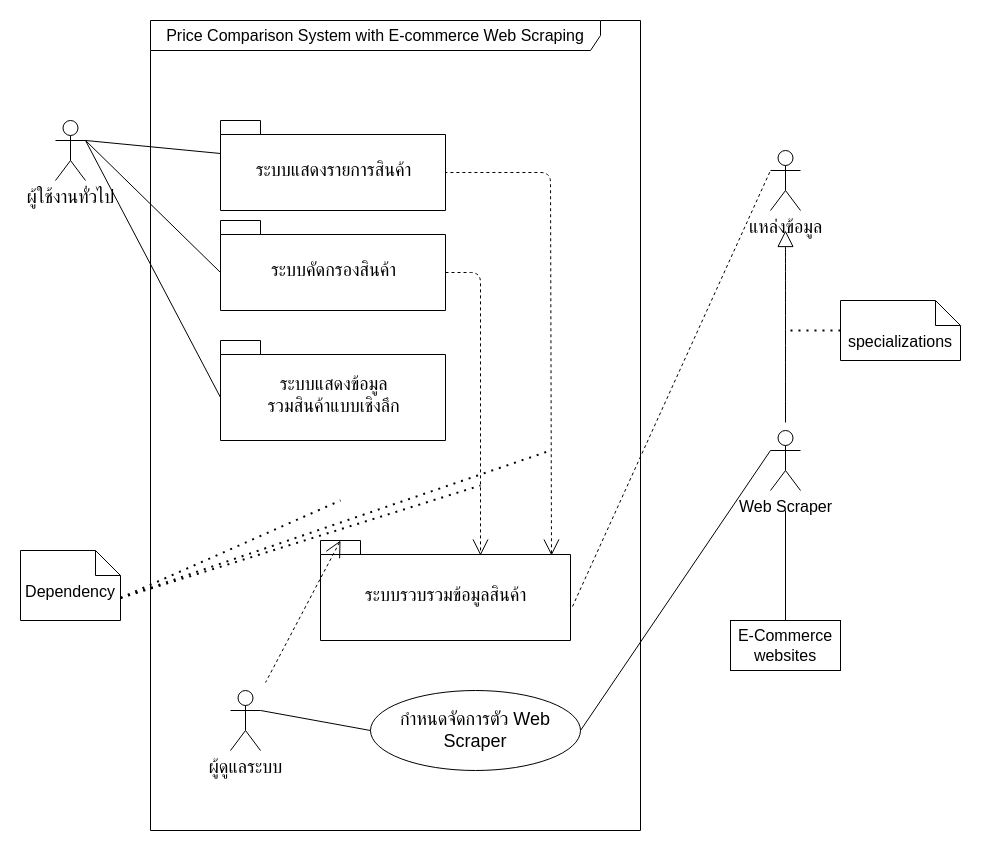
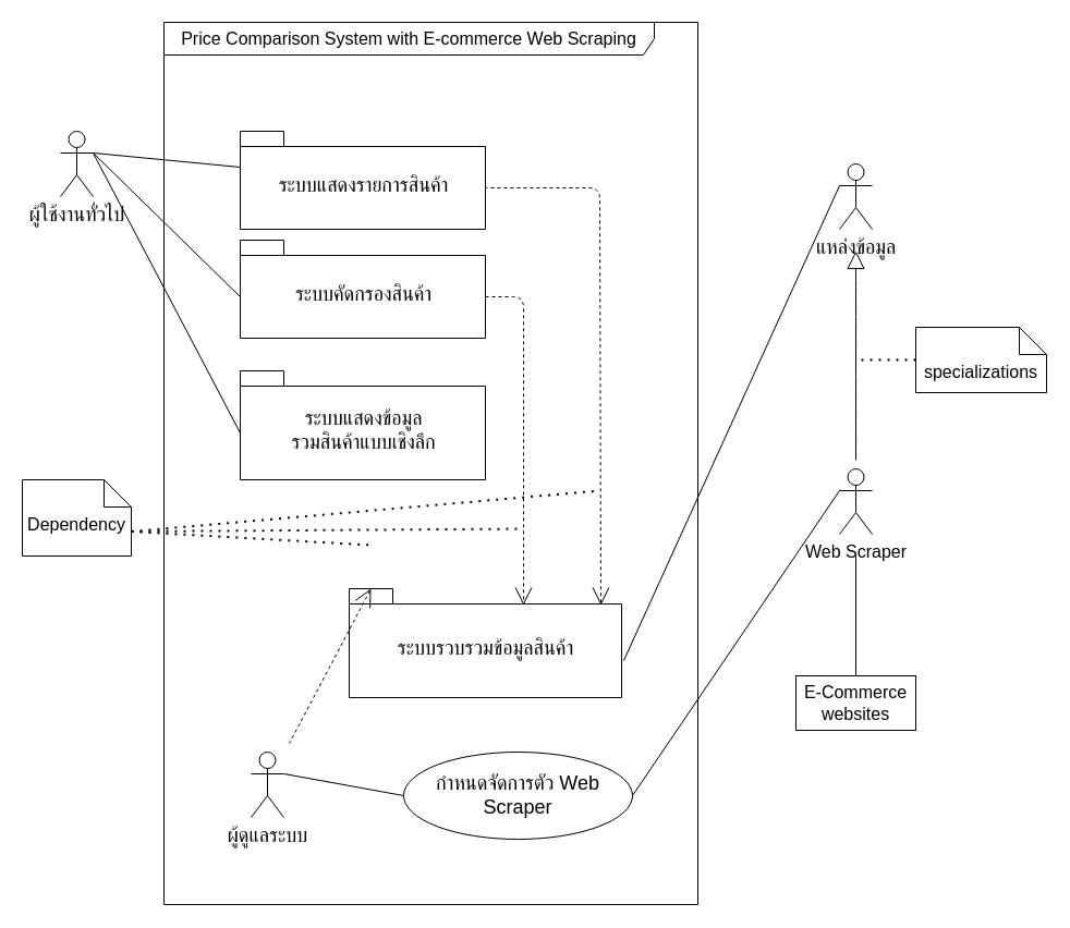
  <mxCell id="0" />
  <mxCell id="1" parent="0" />
  <mxCell id="2" value="&lt;font style=&quot;font-size: 16px&quot;&gt;Price Comparison System with E-commerce Web Scraping&lt;/font&gt;" style="shape=umlFrame;whiteSpace=wrap;html=1;hachureGap=4;pointerEvents=0;width=450;height=30;fontSize=16;" parent="1" vertex="1"><mxGeometry x="150" y="20" width="490" height="810" as="geometry" /></mxCell>
  <mxCell id="3" value="&lt;font style=&quot;font-size: 18px&quot;&gt;ผู้ใช้งานทั่วไป&lt;/font&gt;" style="shape=umlActor;verticalLabelPosition=bottom;verticalAlign=top;html=1;outlineConnect=0;hachureGap=4;pointerEvents=0;" parent="1" vertex="1"><mxGeometry x="55" y="120" width="30" height="60" as="geometry" /></mxCell>
  <mxCell id="4" value="&lt;font style=&quot;font-size: 18px ; font-weight: normal&quot;&gt;ระบบแสดงรายการสินค้า&lt;/font&gt;" style="shape=folder;fontStyle=1;spacingTop=10;tabWidth=40;tabHeight=14;tabPosition=left;html=1;hachureGap=4;pointerEvents=0;" parent="1" vertex="1"><mxGeometry x="220" y="120" width="225" height="90" as="geometry" /></mxCell>
  <mxCell id="5" value="" style="endArrow=none;html=1;startSize=14;endSize=14;sourcePerimeterSpacing=8;targetPerimeterSpacing=8;entryX=0;entryY=0;entryDx=0;entryDy=33;entryPerimeter=0;exitX=1;exitY=0.333;exitDx=0;exitDy=0;exitPerimeter=0;" edge="1" parent="1" source="3" target="4"><mxGeometry width="50" height="50" relative="1" as="geometry"><mxPoint x="80" y="140" as="sourcePoint" /><mxPoint x="410" y="270" as="targetPoint" /></mxGeometry></mxCell>
  <mxCell id="6" value="&lt;font style=&quot;font-size: 18px ; font-weight: normal&quot;&gt;ระบบคัดกรองสินค้า&lt;/font&gt;" style="shape=folder;fontStyle=1;spacingTop=10;tabWidth=40;tabHeight=14;tabPosition=left;html=1;hachureGap=4;pointerEvents=0;" vertex="1" parent="1"><mxGeometry x="220" y="220" width="225" height="90" as="geometry" /></mxCell>
  <mxCell id="7" value="&lt;font style=&quot;font-size: 18px ; font-weight: normal&quot;&gt;ระบบแสดงข้อมูล&lt;br&gt;รวมสินค้าแบบเชิงลึก&lt;/font&gt;" style="shape=folder;fontStyle=1;spacingTop=10;tabWidth=40;tabHeight=14;tabPosition=left;html=1;hachureGap=4;pointerEvents=0;" vertex="1" parent="1"><mxGeometry x="220" y="340" width="225" height="100" as="geometry" /></mxCell>
  <mxCell id="8" value="" style="endArrow=none;html=1;startSize=14;endSize=14;sourcePerimeterSpacing=8;targetPerimeterSpacing=8;entryX=1;entryY=0.333;entryDx=0;entryDy=0;entryPerimeter=0;exitX=0;exitY=0;exitDx=0;exitDy=52;exitPerimeter=0;" edge="1" parent="1" source="6" target="3"><mxGeometry width="50" height="50" relative="1" as="geometry"><mxPoint x="150" y="250" as="sourcePoint" /><mxPoint x="200" y="200" as="targetPoint" /></mxGeometry></mxCell>
  <mxCell id="9" value="" style="endArrow=none;html=1;startSize=14;endSize=14;sourcePerimeterSpacing=8;targetPerimeterSpacing=8;entryX=1;entryY=0.333;entryDx=0;entryDy=0;entryPerimeter=0;exitX=0;exitY=0;exitDx=0;exitDy=57;exitPerimeter=0;" edge="1" parent="1" source="7" target="3"><mxGeometry width="50" height="50" relative="1" as="geometry"><mxPoint x="90" y="290" as="sourcePoint" /><mxPoint x="140" y="240" as="targetPoint" /></mxGeometry></mxCell>
  <mxCell id="10" value="" style="edgeStyle=none;curved=1;rounded=0;orthogonalLoop=1;jettySize=auto;html=1;endArrow=none;endFill=0;startSize=14;endSize=14;sourcePerimeterSpacing=8;targetPerimeterSpacing=8;strokeColor=default;startArrow=block;startFill=0;" edge="1" parent="1" target="12"><mxGeometry relative="1" as="geometry"><mxPoint x="785" y="230" as="sourcePoint" /></mxGeometry></mxCell>
  <mxCell id="11" value="&lt;font style=&quot;font-size: 18px&quot;&gt;แหล่งข้อมูล&lt;/font&gt;" style="shape=umlActor;verticalLabelPosition=bottom;verticalAlign=top;html=1;hachureGap=4;pointerEvents=0;" vertex="1" parent="1"><mxGeometry x="770" y="150" width="30" height="60" as="geometry" /></mxCell>
  <mxCell id="12" value="&lt;font style=&quot;font-size: 16px&quot;&gt;Web Scraper&lt;/font&gt;" style="shape=umlActor;verticalLabelPosition=bottom;verticalAlign=top;html=1;hachureGap=4;pointerEvents=0;" vertex="1" parent="1"><mxGeometry x="770" y="430" width="30" height="60" as="geometry" /></mxCell>
  <mxCell id="13" value="&lt;font style=&quot;font-size: 18px ; font-weight: normal&quot;&gt;ระบบรวบรวมข้อมูลสินค้า&lt;/font&gt;" style="shape=folder;fontStyle=1;spacingTop=10;tabWidth=40;tabHeight=14;tabPosition=left;html=1;hachureGap=4;pointerEvents=0;" vertex="1" parent="1"><mxGeometry x="320" y="540" width="250" height="100" as="geometry" /></mxCell>
- <mxCell id="14" value="" style="endArrow=none;html=1;startSize=14;endSize=14;sourcePerimeterSpacing=8;targetPerimeterSpacing=8;strokeColor=default;entryX=0;entryY=0.333;entryDx=0;entryDy=0;entryPerimeter=0;exitX=1.008;exitY=0.66;exitDx=0;exitDy=0;exitPerimeter=0;dashed=1;" edge="1" parent="1" source="13" target="11"><mxGeometry width="50" height="50" relative="1" as="geometry"><mxPoint x="630" y="290" as="sourcePoint" /><mxPoint x="660" y="180" as="targetPoint" /></mxGeometry></mxCell>
+ <mxCell id="14" value="" style="endArrow=none;html=1;startSize=14;endSize=14;sourcePerimeterSpacing=8;targetPerimeterSpacing=8;strokeColor=default;entryX=0;entryY=0.333;entryDx=0;entryDy=0;entryPerimeter=0;exitX=1.008;exitY=0.66;exitDx=0;exitDy=0;exitPerimeter=0;" edge="1" parent="1" source="13" target="11"><mxGeometry width="50" height="50" relative="1" as="geometry"><mxPoint x="630" y="290" as="sourcePoint" /><mxPoint x="660" y="180" as="targetPoint" /></mxGeometry></mxCell>
  <mxCell id="15" value="" style="endArrow=none;dashed=1;html=1;startSize=14;endSize=14;sourcePerimeterSpacing=8;targetPerimeterSpacing=8;strokeColor=default;endFill=0;startArrow=open;startFill=0;exitX=0;exitY=0;exitDx=20;exitDy=0;exitPerimeter=0;" edge="1" parent="1" source="13" target="23"><mxGeometry width="50" height="50" relative="1" as="geometry"><mxPoint x="330" y="500" as="sourcePoint" /><mxPoint x="380" y="450" as="targetPoint" /></mxGeometry></mxCell>
  <mxCell id="16" value="" style="endArrow=open;dashed=1;html=1;startSize=14;endSize=14;sourcePerimeterSpacing=8;targetPerimeterSpacing=8;strokeColor=default;exitX=0;exitY=0;exitDx=225;exitDy=52;exitPerimeter=0;entryX=0.64;entryY=0.15;entryDx=0;entryDy=0;entryPerimeter=0;startArrow=none;startFill=0;endFill=0;" edge="1" parent="1" source="6" target="13"><mxGeometry width="50" height="50" relative="1" as="geometry"><mxPoint x="460" y="290" as="sourcePoint" /><mxPoint x="510" y="240" as="targetPoint" /><Array as="points"><mxPoint x="480" y="272" /></Array></mxGeometry></mxCell>
  <mxCell id="17" value="" style="endArrow=none;dashed=1;html=1;startSize=14;endSize=14;sourcePerimeterSpacing=8;targetPerimeterSpacing=8;strokeColor=default;startArrow=open;startFill=0;entryX=0;entryY=0;entryDx=225;entryDy=52;entryPerimeter=0;exitX=0.924;exitY=0.15;exitDx=0;exitDy=0;exitPerimeter=0;" edge="1" parent="1" source="13" target="4"><mxGeometry width="50" height="50" relative="1" as="geometry"><mxPoint x="520" y="280" as="sourcePoint" /><mxPoint x="540" y="170" as="targetPoint" /><Array as="points"><mxPoint x="550" y="172" /></Array></mxGeometry></mxCell>
- <mxCell id="18" value="&lt;font style=&quot;font-size: 16px&quot;&gt;Dependency&lt;/font&gt;" style="shape=note2;boundedLbl=1;whiteSpace=wrap;html=1;size=25;verticalAlign=top;align=center;hachureGap=4;pointerEvents=0;" vertex="1" parent="1"><mxGeometry x="20" y="550" width="100" height="70" as="geometry" /></mxCell>
+ <mxCell id="18" value="&lt;font style=&quot;font-size: 16px&quot;&gt;Dependency&lt;/font&gt;" style="shape=note2;boundedLbl=1;whiteSpace=wrap;html=1;size=25;verticalAlign=top;align=center;hachureGap=4;pointerEvents=0;" vertex="1" parent="1"><mxGeometry x="20" y="440" width="100" height="70" as="geometry" /></mxCell>
  <mxCell id="19" value="" style="endArrow=none;dashed=1;html=1;dashPattern=1 3;strokeWidth=2;startSize=14;endSize=14;sourcePerimeterSpacing=8;targetPerimeterSpacing=8;exitX=0;exitY=0;exitDx=100;exitDy=47.5;exitPerimeter=0;" edge="1" parent="1" source="18"><mxGeometry width="50" height="50" relative="1" as="geometry"><mxPoint x="150" y="495" as="sourcePoint" /><mxPoint x="340" y="500" as="targetPoint" /></mxGeometry></mxCell>
  <mxCell id="20" value="" style="endArrow=none;dashed=1;html=1;dashPattern=1 3;strokeWidth=2;startSize=14;endSize=14;sourcePerimeterSpacing=8;targetPerimeterSpacing=8;exitX=0;exitY=0;exitDx=100;exitDy=47.5;exitPerimeter=0;" edge="1" parent="1" source="18"><mxGeometry width="50" height="50" relative="1" as="geometry"><mxPoint x="140" y="500" as="sourcePoint" /><mxPoint x="550" y="450" as="targetPoint" /></mxGeometry></mxCell>
  <mxCell id="21" value="" style="endArrow=none;dashed=1;html=1;dashPattern=1 3;strokeWidth=2;startSize=14;endSize=14;sourcePerimeterSpacing=8;targetPerimeterSpacing=8;exitX=0;exitY=0;exitDx=100;exitDy=47.5;exitPerimeter=0;" edge="1" parent="1" source="18"><mxGeometry width="50" height="50" relative="1" as="geometry"><mxPoint x="160" y="490" as="sourcePoint" /><mxPoint x="480" y="485" as="targetPoint" /></mxGeometry></mxCell>
  <mxCell id="22" value="&lt;font style=&quot;font-size: 18px&quot;&gt;กำหนดจัดการตัว Web Scraper&lt;/font&gt;" style="ellipse;whiteSpace=wrap;html=1;hachureGap=4;pointerEvents=0;" vertex="1" parent="1"><mxGeometry x="370" y="690" width="210" height="80" as="geometry" /></mxCell>
  <mxCell id="23" value="&lt;font style=&quot;font-size: 18px&quot;&gt;ผู้ดูแลระบบ&lt;/font&gt;" style="shape=umlActor;verticalLabelPosition=bottom;verticalAlign=top;html=1;outlineConnect=0;hachureGap=4;pointerEvents=0;" vertex="1" parent="1"><mxGeometry x="230" y="690" width="30" height="60" as="geometry" /></mxCell>
  <mxCell id="24" value="" style="endArrow=none;html=1;startSize=14;endSize=14;sourcePerimeterSpacing=8;targetPerimeterSpacing=8;strokeColor=default;exitX=1;exitY=0.333;exitDx=0;exitDy=0;exitPerimeter=0;entryX=0;entryY=0.5;entryDx=0;entryDy=0;" edge="1" parent="1" source="23" target="22"><mxGeometry width="50" height="50" relative="1" as="geometry"><mxPoint x="260" y="730" as="sourcePoint" /><mxPoint x="310" y="680" as="targetPoint" /></mxGeometry></mxCell>
  <mxCell id="25" value="" style="endArrow=none;html=1;startSize=14;endSize=14;sourcePerimeterSpacing=8;targetPerimeterSpacing=8;strokeColor=default;entryX=0;entryY=0.333;entryDx=0;entryDy=0;entryPerimeter=0;exitX=1;exitY=0.5;exitDx=0;exitDy=0;" edge="1" parent="1" source="22" target="12"><mxGeometry width="50" height="50" relative="1" as="geometry"><mxPoint x="730" y="750" as="sourcePoint" /><mxPoint x="680" y="560" as="targetPoint" /></mxGeometry></mxCell>
  <mxCell id="26" value="&lt;font style=&quot;font-size: 16px&quot;&gt;specializations&lt;/font&gt;" style="shape=note2;boundedLbl=1;whiteSpace=wrap;html=1;size=25;verticalAlign=top;align=center;hachureGap=4;pointerEvents=0;" vertex="1" parent="1"><mxGeometry x="840" y="300" width="120" height="60" as="geometry" /></mxCell>
  <mxCell id="27" value="&lt;font style=&quot;font-size: 16px&quot;&gt;E-Commerce websites&lt;/font&gt;" style="rounded=0;whiteSpace=wrap;html=1;hachureGap=4;pointerEvents=0;" vertex="1" parent="1"><mxGeometry x="730" y="620" width="110" height="50" as="geometry" /></mxCell>
  <mxCell id="28" value="" style="endArrow=none;dashed=1;html=1;dashPattern=1 3;strokeWidth=2;startSize=14;endSize=14;sourcePerimeterSpacing=8;targetPerimeterSpacing=8;entryX=0;entryY=0.5;entryDx=0;entryDy=0;entryPerimeter=0;" edge="1" parent="1" target="26"><mxGeometry width="50" height="50" relative="1" as="geometry"><mxPoint x="790" y="330" as="sourcePoint" /><mxPoint x="850" y="300" as="targetPoint" /></mxGeometry></mxCell>
  <mxCell id="29" value="" style="endArrow=none;html=1;startSize=14;endSize=14;sourcePerimeterSpacing=8;targetPerimeterSpacing=8;strokeColor=default;exitX=0.5;exitY=0;exitDx=0;exitDy=0;" edge="1" parent="1" source="27"><mxGeometry width="50" height="50" relative="1" as="geometry"><mxPoint x="740" y="615" as="sourcePoint" /><mxPoint x="785" y="510" as="targetPoint" /></mxGeometry></mxCell>
